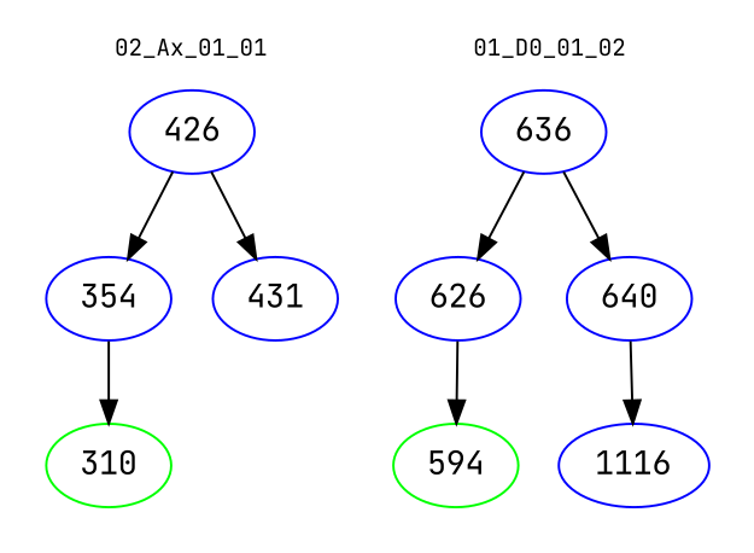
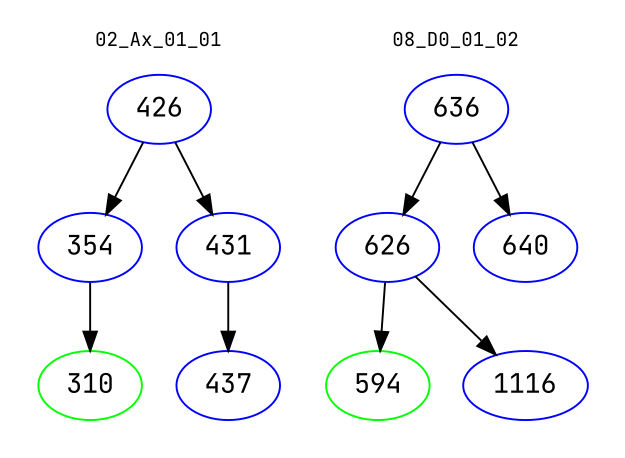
  digraph {
    fontname="JetBrains Mono"
    node [color=blue fontname="JetBrains Mono"]
    edge [color=black fontname="JetBrains Mono"]
    n1 [label=426]
    n2 [label=354]
    n3 [label=431]
    n4 [color=green label=310]
+   n5 [label=437]
    n6 [label=636]
    n7 [label=626]
    n8 [label=640]
    n9 [color=green label=594]
    n10 [label=1116]
    subgraph cluster_1 {
      color=white
      fontsize=10
      label="02_Ax_01_01"
      n1
      n2
      n3
      n4
+     n5
    }
    subgraph cluster_2 {
      color=white
      fontsize=10
-     label="01_D0_01_02"
+     label="08_D0_01_02"
      n6
      n7
      n8
      n9
      n10
    }
    n1 -> n2
    n1 -> n3
    n2 -> n4
+   n3 -> n5
    n6 -> n7
    n6 -> n8
    n7 -> n9
-   n8 -> n10
+   n7 -> n10
  }
